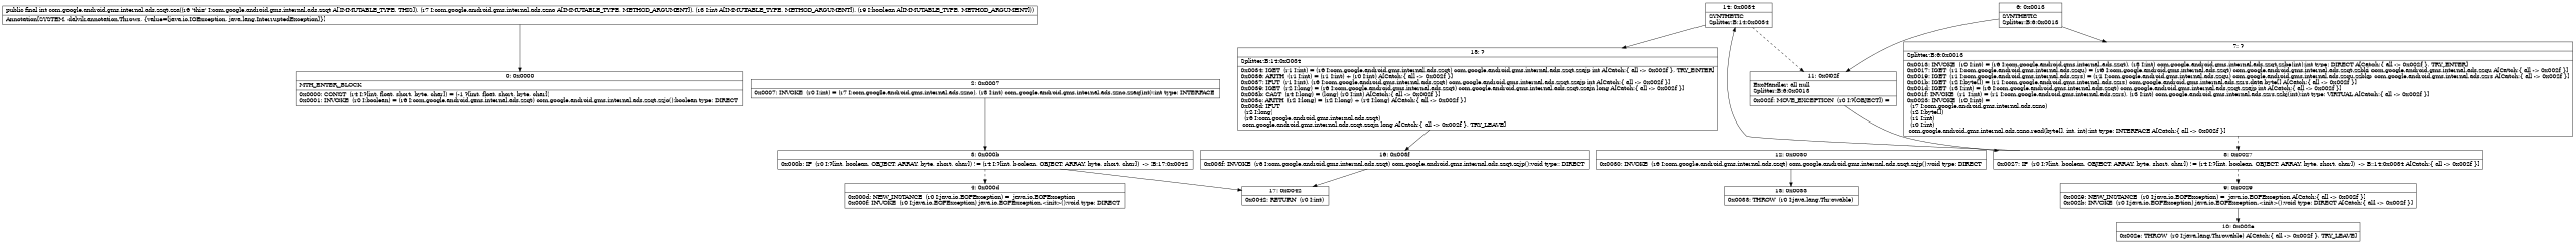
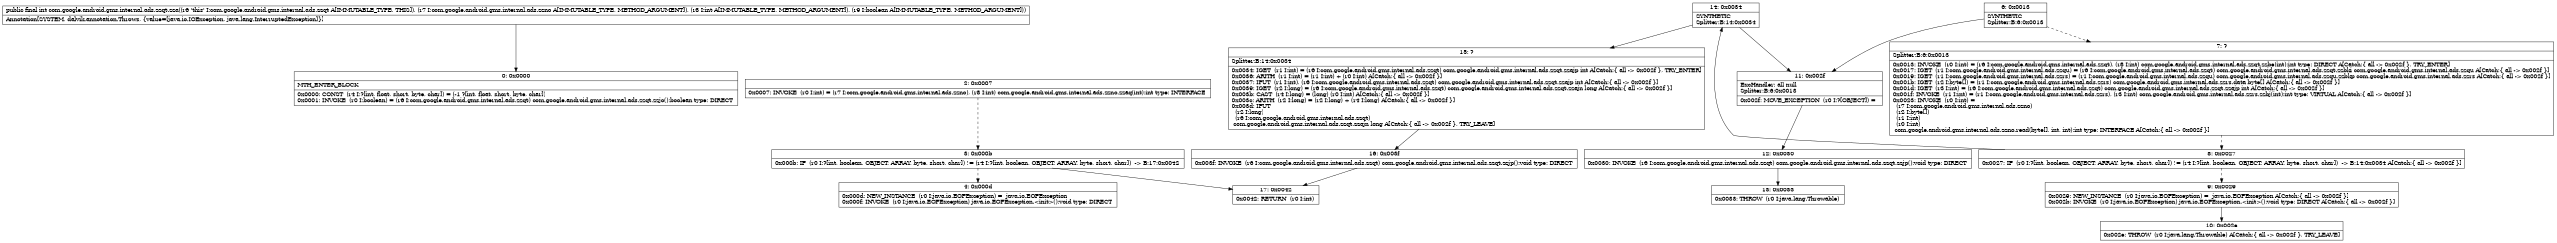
  digraph {
    fontname="DejaVu Serif"
    node [fontname="DejaVu Serif" shape=record]
    edge [fontname="DejaVu Serif"]
    n1 [label="{0\:\ 0x0000|MTH_ENTER_BLOCK\l|0x0000: CONST  (r4 I:?[int, float, short, byte, char]) = (\-1 ?[int, float, short, byte, char]) \l0x0001: INVOKE  (r0 I:boolean) = (r6 I:com.google.android.gms.internal.ads.zzqt) com.google.android.gms.internal.ads.zzqt.zzjo():boolean type: DIRECT \l}"]
    n2 [label="{2\:\ 0x0007|0x0007: INVOKE  (r0 I:int) = (r7 I:com.google.android.gms.internal.ads.zzno), (r8 I:int) com.google.android.gms.internal.ads.zzno.zzaq(int):int type: INTERFACE \l}"]
    n3 [label="{3\:\ 0x000b|0x000b: IF  (r0 I:?[int, boolean, OBJECT, ARRAY, byte, short, char]) != (r4 I:?[int, boolean, OBJECT, ARRAY, byte, short, char])  \-\> B:17:0x0042 \l}"]
    n4 [label="{6\:\ 0x0013|SYNTHETIC\lSplitter:B:6:0x0013\l}"]
    n5 [label="{7\:\ ?|Splitter:B:6:0x0013\l|0x0013: INVOKE  (r0 I:int) = (r6 I:com.google.android.gms.internal.ads.zzqt), (r8 I:int) com.google.android.gms.internal.ads.zzqt.zzbe(int):int type: DIRECT A[Catch:\{ all \-\> 0x002f \}, TRY_ENTER]\l0x0017: IGET  (r1 I:com.google.android.gms.internal.ads.zzqu) = (r6 I:com.google.android.gms.internal.ads.zzqt) com.google.android.gms.internal.ads.zzqt.zzbki com.google.android.gms.internal.ads.zzqu A[Catch:\{ all \-\> 0x002f \}]\l0x0019: IGET  (r1 I:com.google.android.gms.internal.ads.zzrs) = (r1 I:com.google.android.gms.internal.ads.zzqu) com.google.android.gms.internal.ads.zzqu.zzbkp com.google.android.gms.internal.ads.zzrs A[Catch:\{ all \-\> 0x002f \}]\l0x001b: IGET  (r2 I:byte[]) = (r1 I:com.google.android.gms.internal.ads.zzrs) com.google.android.gms.internal.ads.zzrs.data byte[] A[Catch:\{ all \-\> 0x002f \}]\l0x001d: IGET  (r3 I:int) = (r6 I:com.google.android.gms.internal.ads.zzqt) com.google.android.gms.internal.ads.zzqt.zzajp int A[Catch:\{ all \-\> 0x002f \}]\l0x001f: INVOKE  (r1 I:int) = (r1 I:com.google.android.gms.internal.ads.zzrs), (r3 I:int) com.google.android.gms.internal.ads.zzrs.zzbj(int):int type: VIRTUAL A[Catch:\{ all \-\> 0x002f \}]\l0x0023: INVOKE  (r0 I:int) = \l  (r7 I:com.google.android.gms.internal.ads.zzno)\l  (r2 I:byte[])\l  (r1 I:int)\l  (r0 I:int)\l com.google.android.gms.internal.ads.zzno.read(byte[], int, int):int type: INTERFACE A[Catch:\{ all \-\> 0x002f \}]\l}"]
    n6 [label="{11\:\ 0x002f|ExcHandler: all null\lSplitter:B:6:0x0013\l|0x002f: MOVE_EXCEPTION  (r0 I:?[OBJECT]) =  \l}"]
    n7 [label="{4\:\ 0x000d|0x000d: NEW_INSTANCE  (r0 I:java.io.EOFException) =  java.io.EOFException \l0x000f: INVOKE  (r0 I:java.io.EOFException) java.io.EOFException.\<init\>():void type: DIRECT \l}"]
    n8 [label="{17\:\ 0x0042|0x0042: RETURN  (r0 I:int) \l}"]
    n9 [label="{8\:\ 0x0027|0x0027: IF  (r0 I:?[int, boolean, OBJECT, ARRAY, byte, short, char]) != (r4 I:?[int, boolean, OBJECT, ARRAY, byte, short, char])  \-\> B:14:0x0034 A[Catch:\{ all \-\> 0x002f \}]\l}"]
    n10 [label="{12\:\ 0x0030|0x0030: INVOKE  (r6 I:com.google.android.gms.internal.ads.zzqt) com.google.android.gms.internal.ads.zzqt.zzjp():void type: DIRECT \l}"]
    n11 [label="{9\:\ 0x0029|0x0029: NEW_INSTANCE  (r0 I:java.io.EOFException) =  java.io.EOFException A[Catch:\{ all \-\> 0x002f \}]\l0x002b: INVOKE  (r0 I:java.io.EOFException) java.io.EOFException.\<init\>():void type: DIRECT A[Catch:\{ all \-\> 0x002f \}]\l}"]
    n12 [label="{14\:\ 0x0034|SYNTHETIC\lSplitter:B:14:0x0034\l}"]
    n13 [label="{10\:\ 0x002e|0x002e: THROW  (r0 I:java.lang.Throwable) A[Catch:\{ all \-\> 0x002f \}, TRY_LEAVE]\l}"]
    n14 [label="{15\:\ ?|Splitter:B:14:0x0034\l|0x0034: IGET  (r1 I:int) = (r6 I:com.google.android.gms.internal.ads.zzqt) com.google.android.gms.internal.ads.zzqt.zzajp int A[Catch:\{ all \-\> 0x002f \}, TRY_ENTER]\l0x0036: ARITH  (r1 I:int) = (r1 I:int) + (r0 I:int) A[Catch:\{ all \-\> 0x002f \}]\l0x0037: IPUT  (r1 I:int), (r6 I:com.google.android.gms.internal.ads.zzqt) com.google.android.gms.internal.ads.zzqt.zzajp int A[Catch:\{ all \-\> 0x002f \}]\l0x0039: IGET  (r2 I:long) = (r6 I:com.google.android.gms.internal.ads.zzqt) com.google.android.gms.internal.ads.zzqt.zzajn long A[Catch:\{ all \-\> 0x002f \}]\l0x003b: CAST  (r4 I:long) = (long) (r0 I:int) A[Catch:\{ all \-\> 0x002f \}]\l0x003c: ARITH  (r2 I:long) = (r2 I:long) + (r4 I:long) A[Catch:\{ all \-\> 0x002f \}]\l0x003d: IPUT  \l  (r2 I:long)\l  (r6 I:com.google.android.gms.internal.ads.zzqt)\l com.google.android.gms.internal.ads.zzqt.zzajn long A[Catch:\{ all \-\> 0x002f \}, TRY_LEAVE]\l}"]
    n15 [label="{13\:\ 0x0033|0x0033: THROW  (r0 I:java.lang.Throwable) \l}"]
    n16 [label="{16\:\ 0x003f|0x003f: INVOKE  (r6 I:com.google.android.gms.internal.ads.zzqt) com.google.android.gms.internal.ads.zzqt.zzjp():void type: DIRECT \l}"]
    n17 [label="{public final int com.google.android.gms.internal.ads.zzqt.zza((r6 'this' I:com.google.android.gms.internal.ads.zzqt A[IMMUTABLE_TYPE, THIS]), (r7 I:com.google.android.gms.internal.ads.zzno A[IMMUTABLE_TYPE, METHOD_ARGUMENT]), (r8 I:int A[IMMUTABLE_TYPE, METHOD_ARGUMENT]), (r9 I:boolean A[IMMUTABLE_TYPE, METHOD_ARGUMENT]))  | Annotation[SYSTEM, dalvik.annotation.Throws, \{value=[java.io.IOException, java.lang.InterruptedException]\}]\l}"]
-   n2 -> n3
+   n2 -> n3 [style=dashed]
    n3 -> n7 [style=dashed]
    n3 -> n8
-   n4 -> n5
+   n4 -> n5 [style=dashed]
    n4 -> n6
    n5 -> n9 [style=dashed]
-   n6 -> n9
+   n6 -> n10
    n9 -> n11 [style=dashed]
    n9 -> n12
    n10 -> n15
    n11 -> n13
-   n12 -> n6 [style=dashed]
+   n12 -> n6
    n12 -> n14
    n14 -> n16
    n16 -> n8
    n17 -> n1
  }
